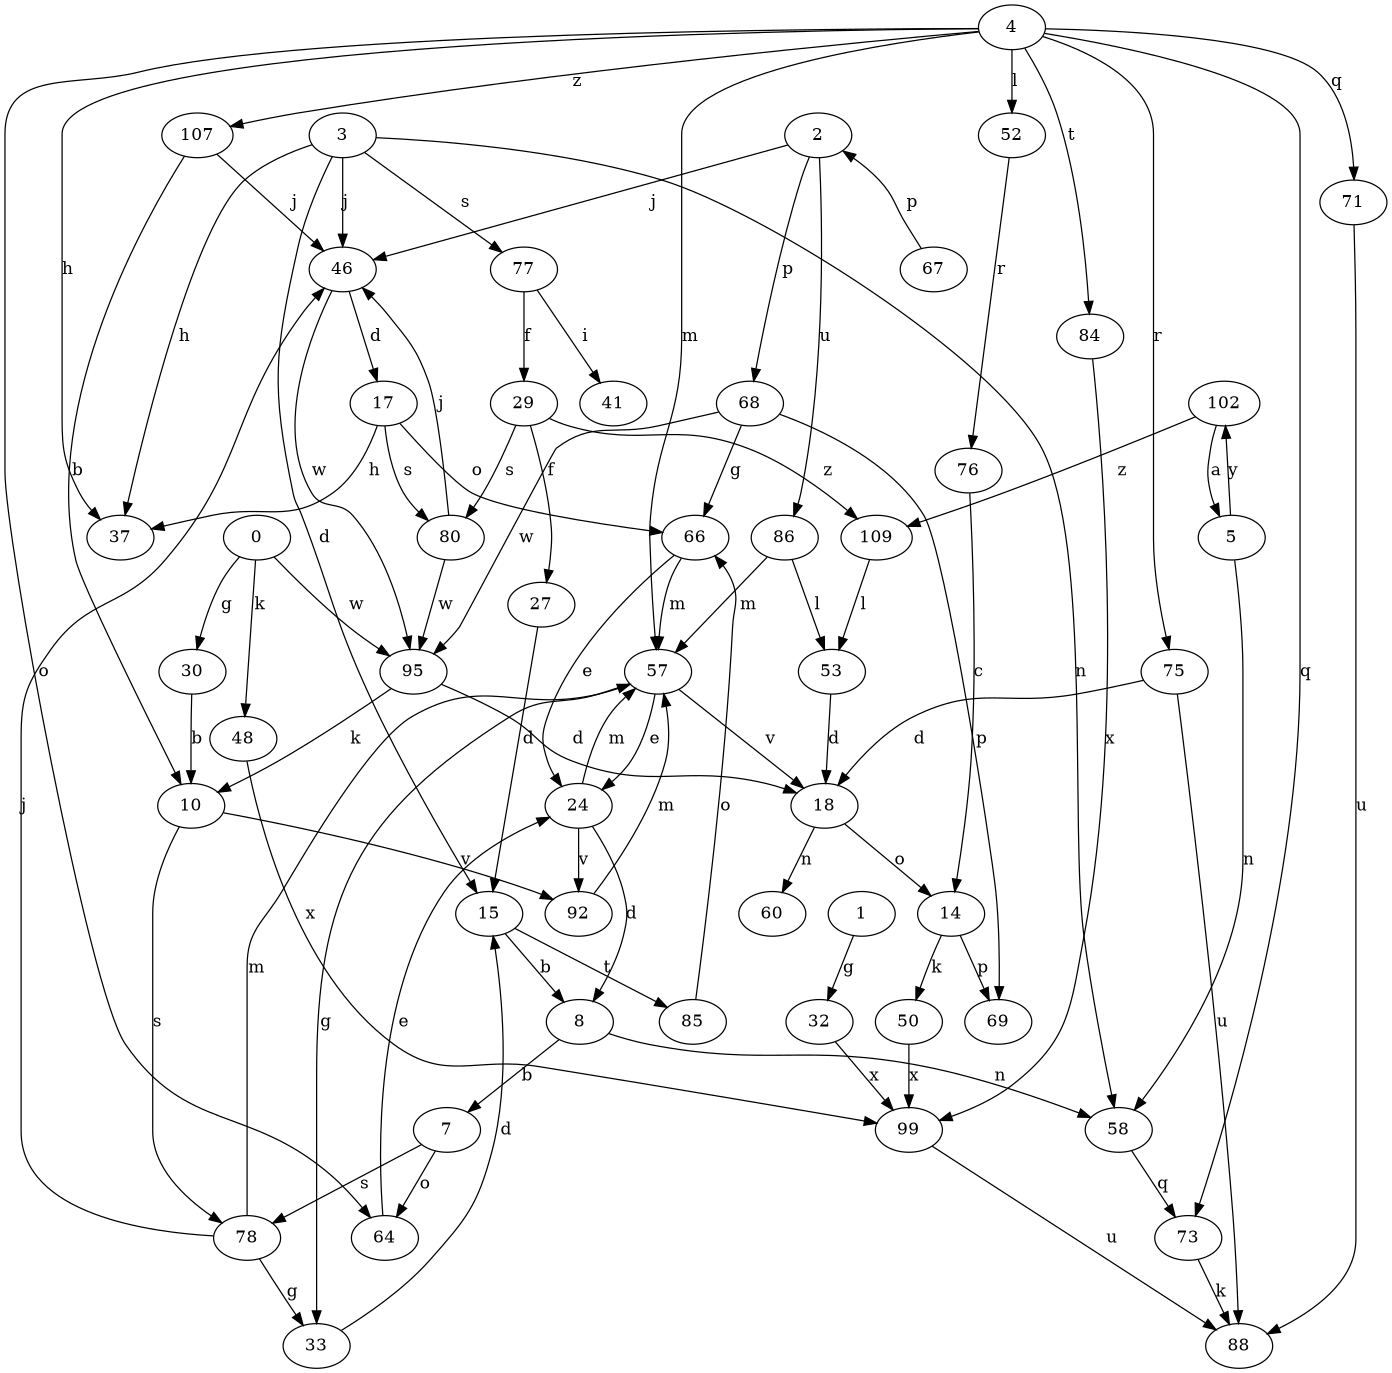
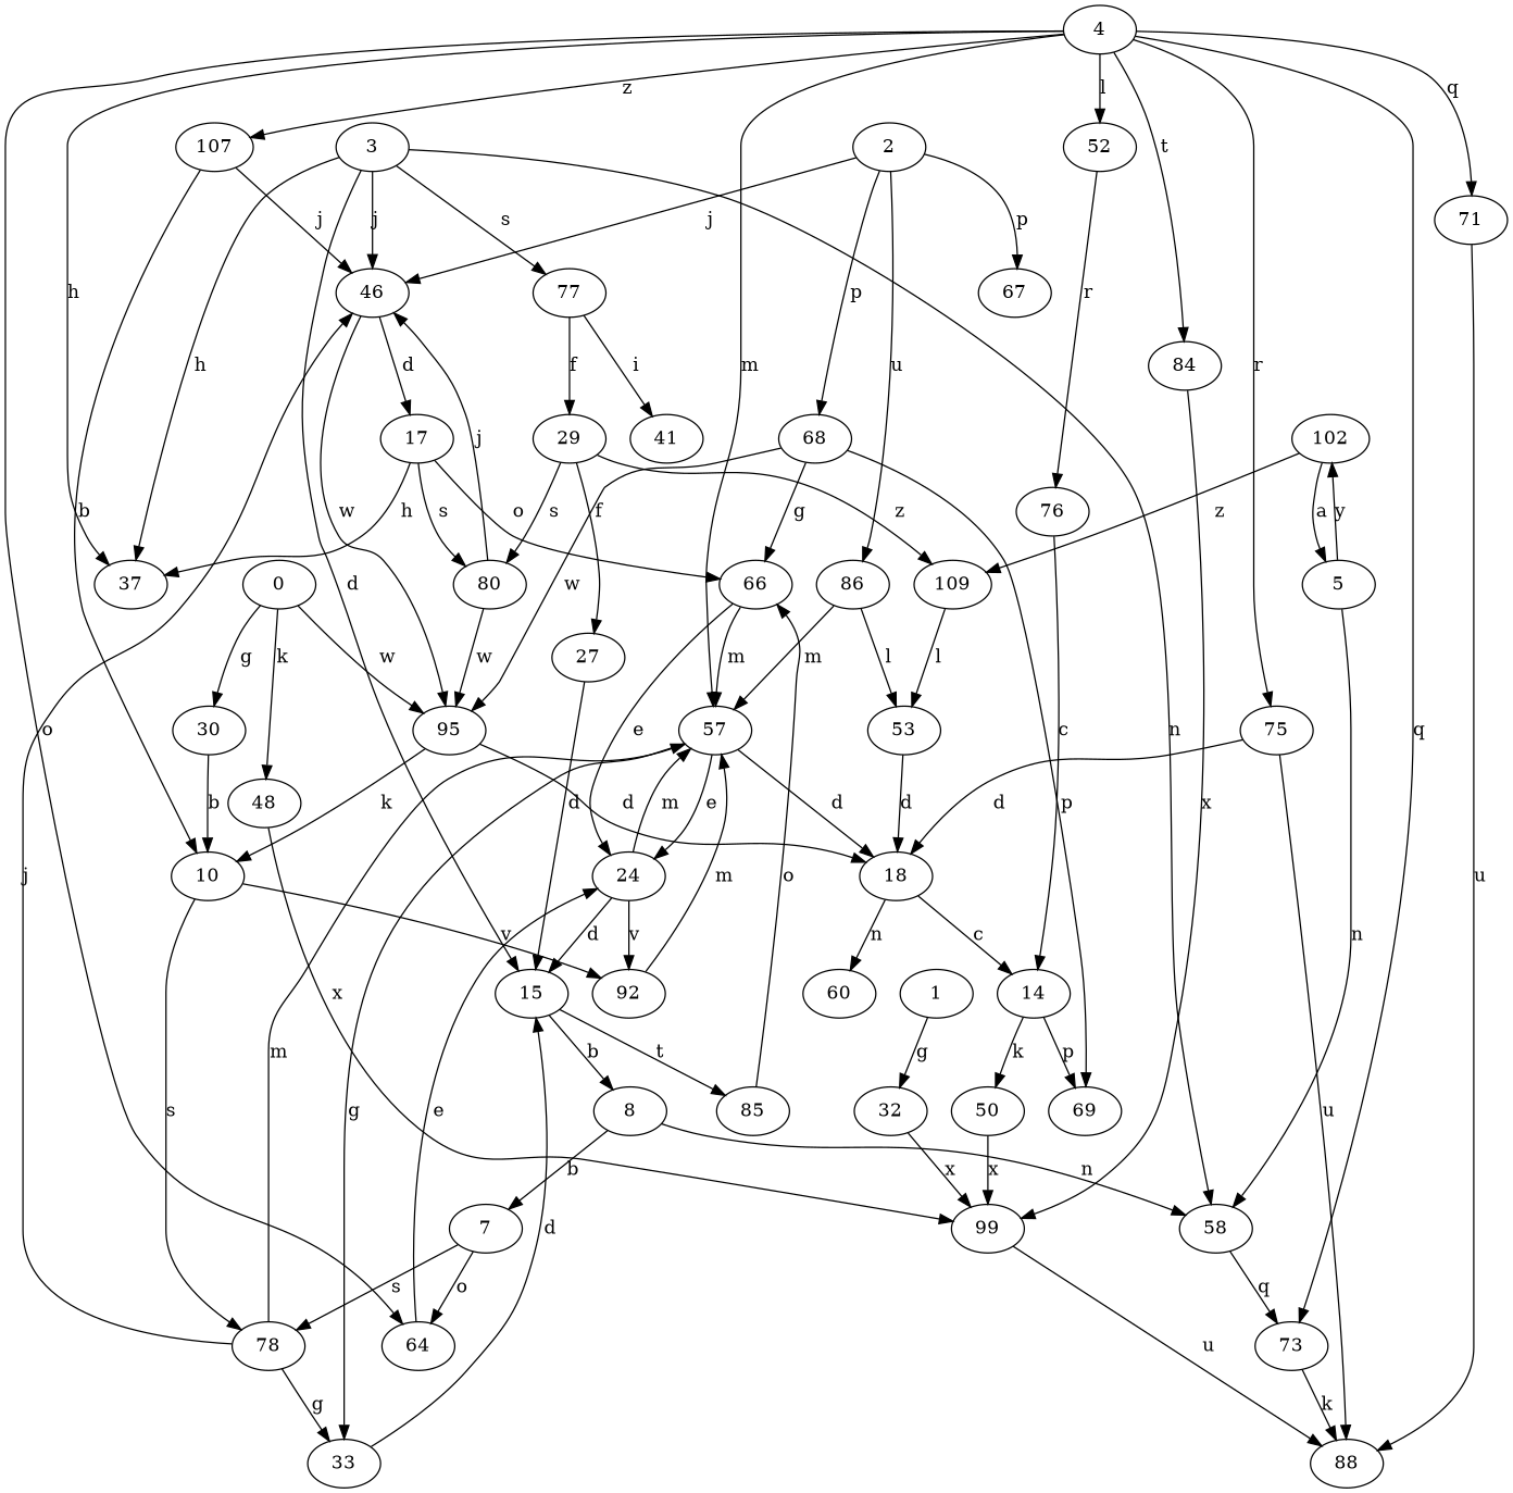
  strict digraph {
    1
    32
    99
    2
    46
    67
    68
    86
    17
    95
    69
    66
    57
    53
    3
    15
    37
    58
    77
    8
    85
    73
    29
    41
    4
    52
    64
    71
    75
    84
    107
    76
    18
    24
    33
    88
    10
    5
    102
    109
    7
    78
    92
    14
    50
    80
    60
    0
    30
    48
    27
    1 -> 32 [label=g]
    32 -> 99 [label=x]
    99 -> 88 [label=u]
    2 -> 46 [label=j]
-   67 -> 2 [label=p]
+   2 -> 67 [label=p]
    2 -> 68 [label=p]
    2 -> 86 [label=u]
    46 -> 17 [label=d]
    46 -> 95 [label=w]
    68 -> 95 [label=w]
    68 -> 69 [label=p]
    68 -> 66 [label=g]
    86 -> 57 [label=m]
    86 -> 53 [label=l]
    17 -> 66 [label=o]
    17 -> 37 [label=h]
    17 -> 80 [label=s]
    95 -> 18 [label=d]
    95 -> 10 [label=k]
    66 -> 57 [label=m]
    66 -> 24 [label=e]
-   57 -> 18 [label=v]
+   57 -> 18 [label=d]
    57 -> 24 [label=e]
    57 -> 33 [label=g]
    53 -> 18 [label=d]
    3 -> 46 [label=j]
    3 -> 15 [label=d]
    3 -> 37 [label=h]
    3 -> 58 [label=n]
    3 -> 77 [label=s]
    15 -> 8 [label=b]
    15 -> 85 [label=t]
    58 -> 73 [label=q]
    77 -> 29 [label=f]
    77 -> 41 [label=i]
    8 -> 58 [label=n]
    8 -> 7 [label=b]
    85 -> 66 [label=o]
    73 -> 88 [label=k]
    29 -> 109 [label=z]
    29 -> 80 [label=s]
    29 -> 27 [label=f]
    4 -> 57 [label=m]
    4 -> 37 [label=h]
    4 -> 73 [label=q]
    4 -> 52 [label=l]
    4 -> 64 [label=o]
    4 -> 71 [label=q]
    4 -> 75 [label=r]
    4 -> 84 [label=t]
    4 -> 107 [label=z]
    52 -> 76 [label=r]
    64 -> 24 [label=e]
    71 -> 88 [label=u]
    75 -> 18 [label=d]
    75 -> 88 [label=u]
    84 -> 99 [label=x]
    107 -> 46 [label=j]
    107 -> 10 [label=b]
    76 -> 14 [label=c]
-   18 -> 14 [label=o]
+   18 -> 14 [label=c]
    18 -> 60 [label=n]
    24 -> 57 [label=m]
-   24 -> 8 [label=d]
+   24 -> 15 [label=d]
    24 -> 92 [label=v]
    33 -> 15 [label=d]
    10 -> 78 [label=s]
    10 -> 92 [label=v]
    5 -> 58 [label=n]
    5 -> 102 [label=y]
    102 -> 5 [label=a]
    102 -> 109 [label=z]
    109 -> 53 [label=l]
    7 -> 64 [label=o]
    7 -> 78 [label=s]
    78 -> 46 [label=j]
    78 -> 57 [label=m]
    78 -> 33 [label=g]
    92 -> 57 [label=m]
    14 -> 69 [label=p]
    14 -> 50 [label=k]
    50 -> 99 [label=x]
    80 -> 46 [label=j]
    80 -> 95 [label=w]
    0 -> 95 [label=w]
    0 -> 30 [label=g]
    0 -> 48 [label=k]
    30 -> 10 [label=b]
    48 -> 99 [label=x]
    27 -> 15 [label=d]
  }
